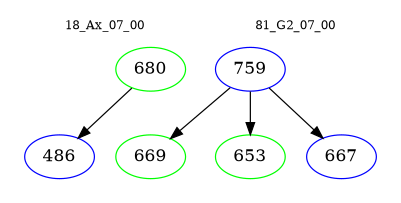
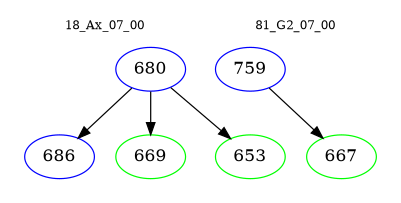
  digraph {
    node [color=blue]
    edge [color=black]
-   n1 [color=green label=680]
+   n1 [label=680]
    n2 [color=green label=669]
-   n3 [label=486]
+   n3 [label=686]
    n4 [label=759]
    n5 [color=green label=653]
-   n6 [label=667]
+   n6 [color=green label=667]
    subgraph cluster_1 {
      color=white
      fontsize=10
      label="18_Ax_07_00"
      n1
      n2
      n3
    }
    subgraph cluster_2 {
      color=white
      fontsize=10
      label="81_G2_07_00"
      n4
      n5
      n6
    }
-   n4 -> n2
+   n1 -> n2
    n1 -> n3
-   n4 -> n5
+   n1 -> n5
    n4 -> n6
  }
